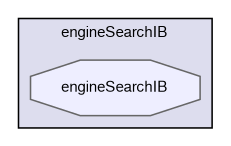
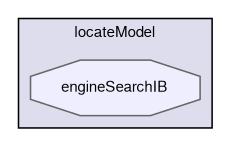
  digraph {
    compound=true
    rankdir=LR
    n1 [fillcolor="#eeeeff" fontname=FreeSans fontsize=10 label=engineSearchIB pencolor=black shape=octagon style=filled color=gray40]
    subgraph cluster_1 {
      bgcolor="#ddddee"
      fontname=FreeSans
      fontsize=10
-     label=engineSearchIB
+     label=locateModel
      pencolor=black
      n1
    }
  }
